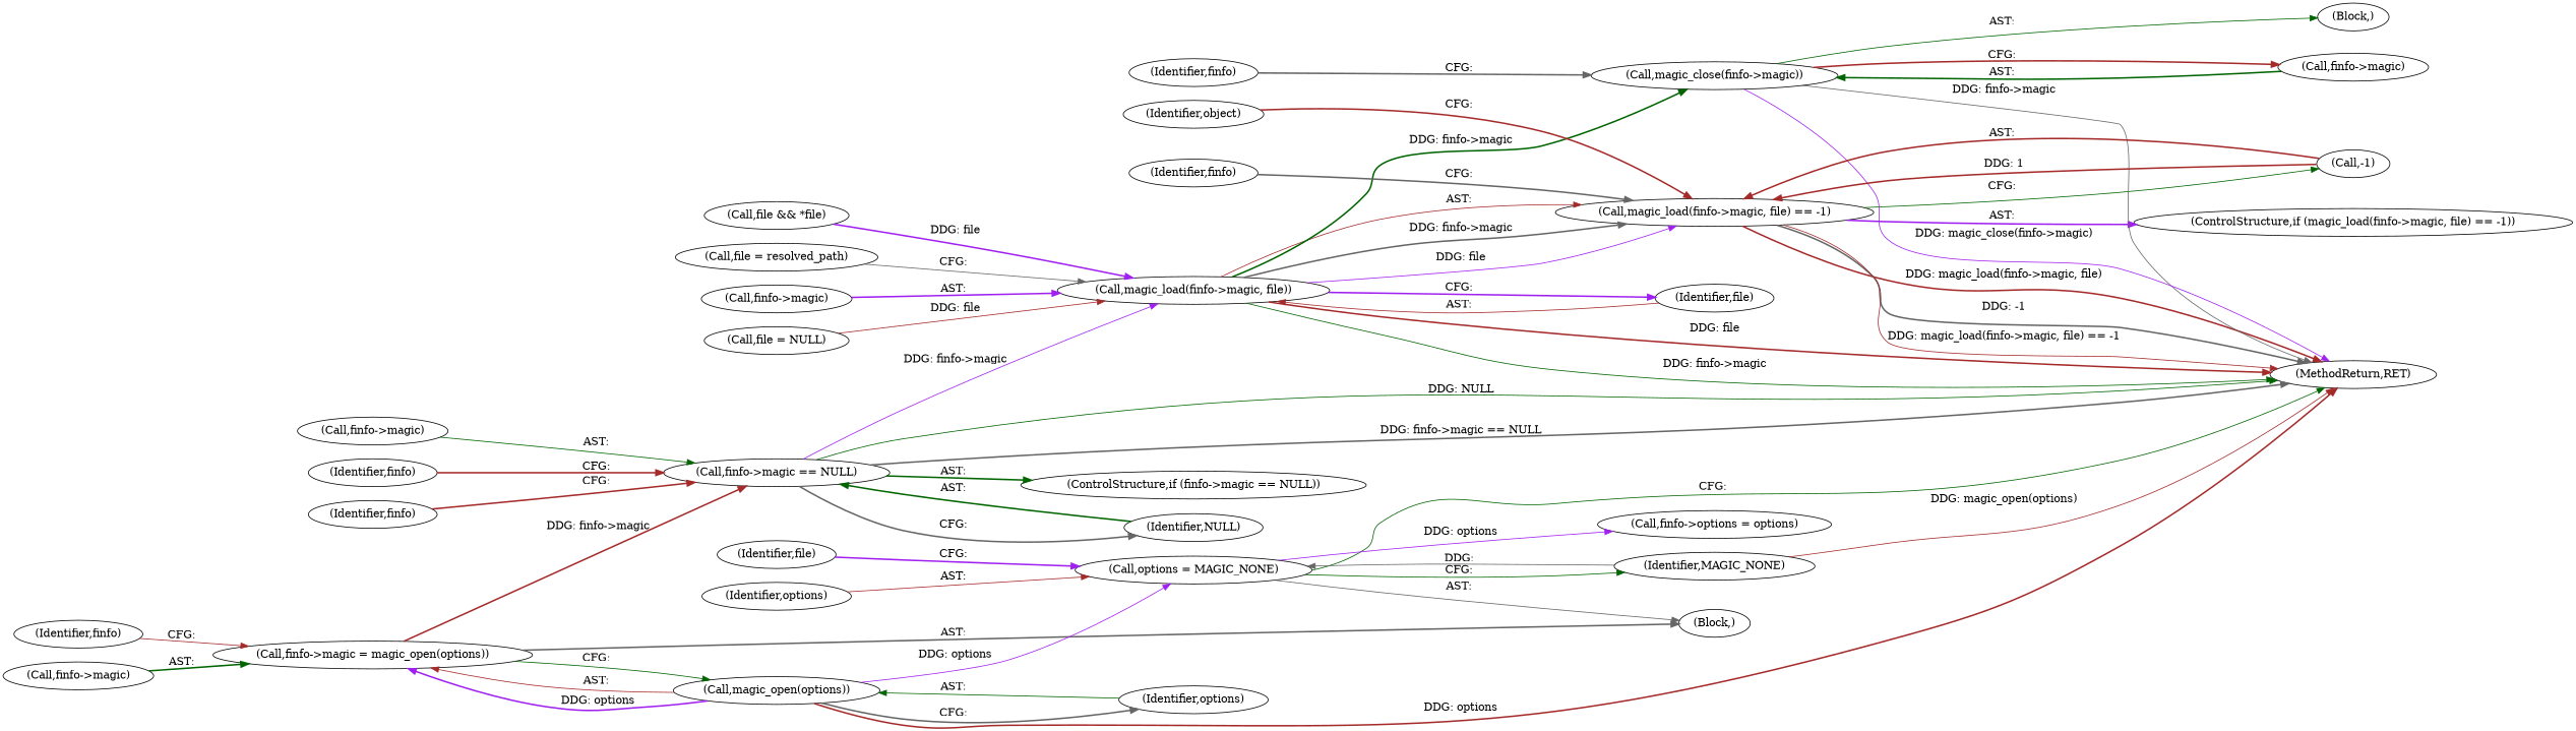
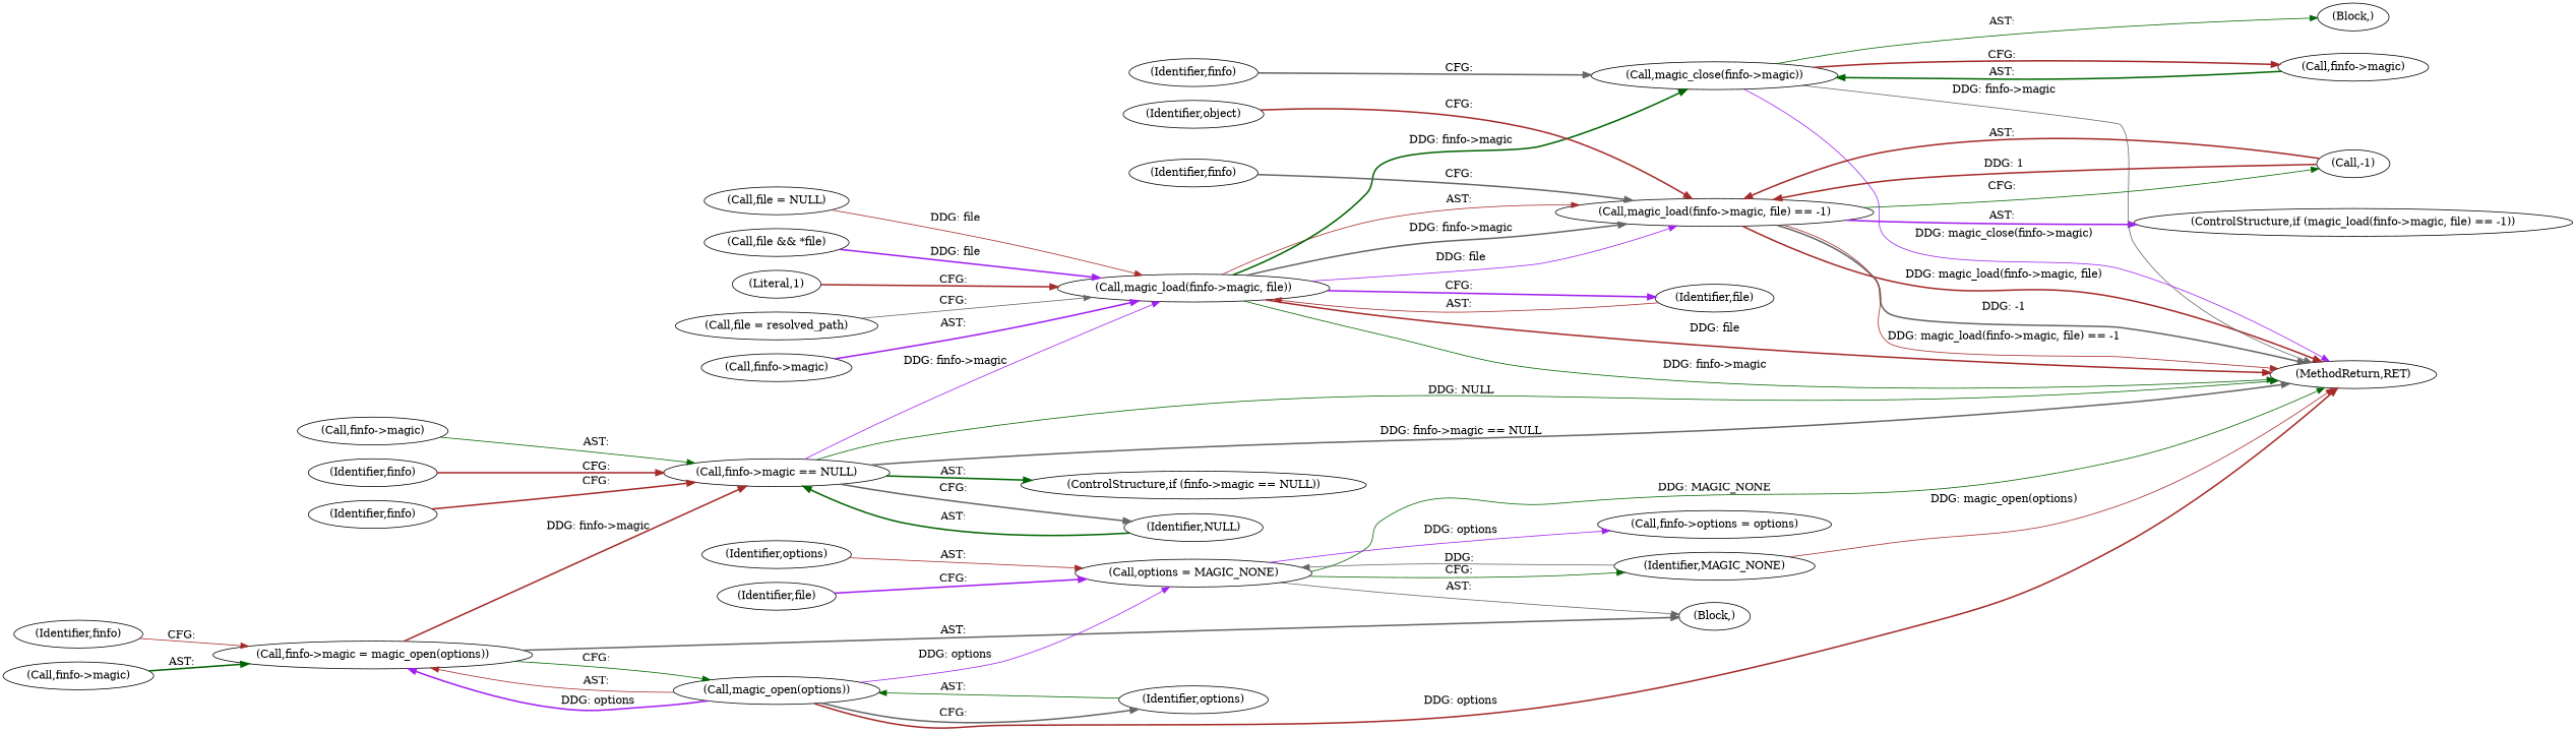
  digraph {
    rankdir=LR
    edge [color=brown style=bold]
    n1 [label="(Call,finfo->magic = magic_open(options))"]
    n2 [label="(Call,magic_open(options))"]
    n3 [label="(Call,finfo->magic == NULL)"]
    n4 [label="(Block,)"]
    n5 [label="(MethodReturn,RET)"]
    n6 [label="(Identifier,options)"]
    n7 [label="(Call,options = MAGIC_NONE)"]
    n8 [label="(Call,magic_load(finfo->magic, file))"]
    n9 [label="(ControlStructure,if (finfo->magic == NULL))"]
    n10 [label="(Identifier,NULL)"]
    n11 [label="(Call,finfo->options = options)"]
    n12 [label="(Identifier,MAGIC_NONE)"]
    n13 [label="(Call,magic_load(finfo->magic, file) == -1)"]
    n14 [label="(Call,magic_close(finfo->magic))"]
    n15 [label="(Identifier,file)"]
    n16 [label="(ControlStructure,if (magic_load(finfo->magic, file) == -1))"]
    n17 [label="(Call,-1)"]
    n18 [label="(Block,)"]
    n19 [label="(Call,finfo->magic)"]
    n20 [label="(Call,file = NULL)"]
    n21 [label="(Call,finfo->magic)"]
    n22 [label="(Identifier,object)"]
    n23 [label="(Identifier,finfo)"]
    n24 [label="(Call,file && *file)"]
    n25 [label="(Identifier,finfo)"]
    n26 [label="(Identifier,finfo)"]
+   n27 [label="(Literal,1)"]
    n28 [label="(Identifier,options)"]
    n29 [label="(Identifier,file)"]
    n30 [label="(Identifier,finfo)"]
    n31 [label="(Call,file = resolved_path)"]
    n32 [label="(Call,finfo->magic)"]
    n33 [label="(Identifier,finfo)"]
    n34 [label="(Call,finfo->magic)"]
    n1 -> n2 [color=darkgreen label="CFG: " style=solid]
    n1 -> n3 [label="DDG: finfo->magic"]
    n1 -> n4 [color=gray40 label="AST: "]
    n2 -> n1 [label="AST: " style=solid]
    n2 -> n1 [color=purple label="DDG: options"]
    n2 -> n5 [label="DDG: options"]
    n2 -> n6 [color=gray40 label="CFG: "]
    n2 -> n7 [color=purple label="DDG: options" style=solid]
    n3 -> n5 [color=darkgreen label="DDG: NULL" style=solid]
    n3 -> n5 [color=gray40 label="DDG: finfo->magic == NULL"]
    n3 -> n8 [color=purple label="DDG: finfo->magic" style=solid]
    n3 -> n9 [color=darkgreen label="AST: "]
    n3 -> n10 [color=gray40 label="CFG: "]
    n6 -> n2 [color=darkgreen label="AST: " style=solid]
    n7 -> n4 [color=gray40 label="AST: " style=solid]
-   n7 -> n5 [color=darkgreen label="CFG: " style=solid]
+   n7 -> n5 [color=darkgreen label="DDG: MAGIC_NONE" style=solid]
    n7 -> n11 [color=purple label="DDG: options" style=solid]
    n7 -> n12 [color=darkgreen label="CFG: " style=solid]
    n8 -> n5 [label="DDG: file"]
    n8 -> n5 [color=darkgreen label="DDG: finfo->magic" style=solid]
    n8 -> n13 [label="AST: " style=solid]
    n8 -> n13 [color=gray40 label="DDG: finfo->magic"]
    n8 -> n13 [color=purple label="DDG: file" style=solid]
    n8 -> n14 [color=darkgreen label="DDG: finfo->magic"]
    n8 -> n15 [color=purple label="CFG: "]
    n10 -> n3 [color=darkgreen label="AST: "]
    n12 -> n5 [label="DDG: magic_open(options)" style=solid]
    n12 -> n7 [color=gray40 label="DDG: " style=solid]
    n13 -> n5 [label="DDG: magic_load(finfo->magic, file)"]
    n13 -> n5 [color=gray40 label="DDG: -1"]
    n13 -> n5 [label="DDG: magic_load(finfo->magic, file) == -1" style=solid]
    n13 -> n16 [color=purple label="AST: "]
    n13 -> n17 [color=darkgreen label="CFG: " style=solid]
    n14 -> n5 [color=gray40 label="DDG: finfo->magic" style=solid]
    n14 -> n5 [color=purple label="DDG: magic_close(finfo->magic)" style=solid]
    n14 -> n18 [color=darkgreen label="AST: " style=solid]
    n14 -> n19 [label="CFG: "]
    n15 -> n8 [label="AST: " style=solid]
    n17 -> n13 [label="AST: "]
    n17 -> n13 [label="DDG: 1"]
    n19 -> n14 [color=darkgreen label="AST: "]
    n20 -> n8 [label="DDG: file" style=solid]
    n21 -> n3 [color=darkgreen label="AST: " style=solid]
    n22 -> n13 [label="CFG: "]
    n23 -> n13 [color=gray40 label="CFG: "]
    n24 -> n8 [color=purple label="DDG: file"]
    n25 -> n1 [label="CFG: " style=solid]
    n26 -> n3 [label="CFG: "]
+   n27 -> n8 [label="CFG: "]
    n28 -> n7 [label="AST: " style=solid]
    n29 -> n7 [color=purple label="CFG: "]
    n30 -> n3 [label="CFG: "]
    n31 -> n8 [color=gray40 label="CFG: " style=solid]
    n32 -> n8 [color=purple label="AST: "]
    n33 -> n14 [color=gray40 label="CFG: "]
    n34 -> n1 [color=darkgreen label="AST: "]
  }
